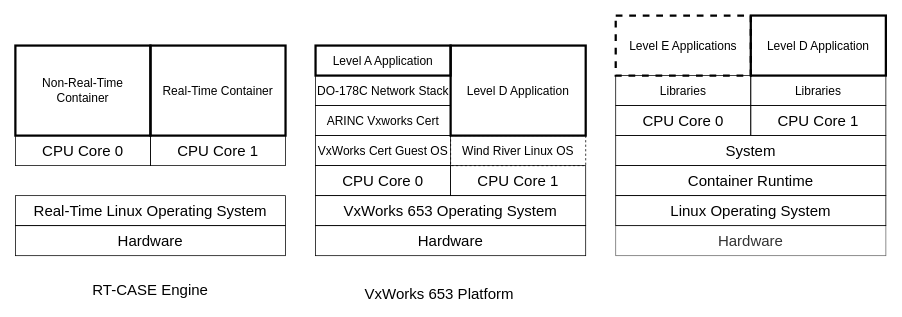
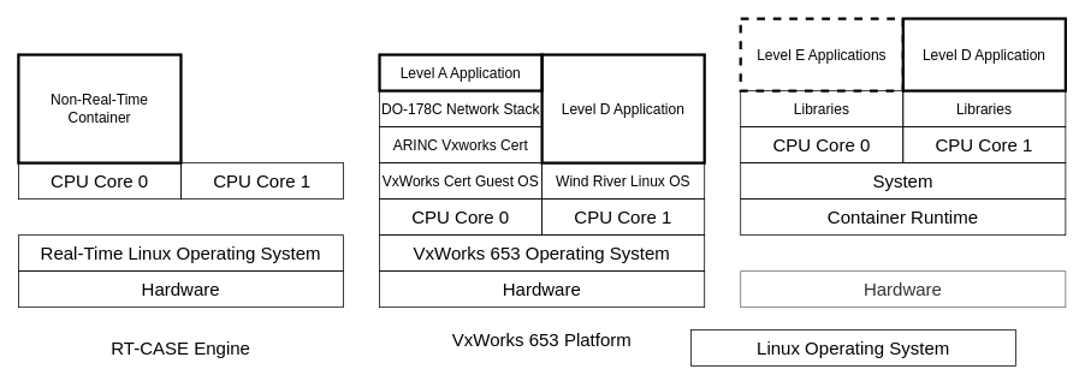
  <mxCell id="0" />
  <mxCell id="1" parent="0" />
  <mxCell id="2" value="&lt;font style=&quot;font-size: 20px&quot;&gt;Hardware&lt;/font&gt;" style="rounded=0;whiteSpace=wrap;html=1;fillColor=none;" parent="1" vertex="1"><mxGeometry y="300" width="360" height="40" as="geometry" x="420" /></mxCell>
  <mxCell id="3" value="&lt;font style=&quot;font-size: 20px&quot;&gt;VxWorks 653 Operating System&lt;/font&gt;" style="rounded=0;whiteSpace=wrap;html=1;fillColor=none;" parent="1" vertex="1"><mxGeometry y="260" width="360" height="40" as="geometry" x="420" /></mxCell>
  <mxCell id="4" value="&lt;font style=&quot;font-size: 20px&quot;&gt;CPU Core 0&lt;/font&gt;" style="rounded=0;whiteSpace=wrap;html=1;fillColor=none;" parent="1" vertex="1"><mxGeometry y="220" width="180" height="40" as="geometry" x="420" /></mxCell>
  <mxCell id="5" value="&lt;font style=&quot;font-size: 20px&quot;&gt;CPU Core 1&lt;/font&gt;" style="rounded=0;whiteSpace=wrap;html=1;fillColor=none;" parent="1" vertex="1"><mxGeometry x="600" y="220" width="180" height="40" as="geometry" /></mxCell>
  <mxCell id="6" value="&lt;font style=&quot;font-size: 16px&quot;&gt;VxWorks Cert Guest OS&lt;/font&gt;" style="rounded=0;whiteSpace=wrap;html=1;fillColor=none;" parent="1" vertex="1"><mxGeometry y="180" width="180" height="40" as="geometry" x="420" /></mxCell>
- <mxCell id="7" value="&lt;span style=&quot;font-size: 16px&quot;&gt;Wind River Linux OS&lt;/span&gt;" style="rounded=0;whiteSpace=wrap;html=1;fillColor=none;dashed=1;" parent="1" vertex="1"><mxGeometry x="600" y="180" width="180" height="40" as="geometry" /></mxCell>
+ <mxCell id="7" value="&lt;span style=&quot;font-size: 16px&quot;&gt;Wind River Linux OS&lt;/span&gt;" style="rounded=0;whiteSpace=wrap;html=1;fillColor=none;" parent="1" vertex="1"><mxGeometry x="600" y="180" width="180" height="40" as="geometry" /></mxCell>
  <mxCell id="8" value="Level D Application" style="rounded=0;whiteSpace=wrap;html=1;fontSize=16;fillColor=none;strokeWidth=3;" parent="1" vertex="1"><mxGeometry x="600" y="60" width="180" height="120" as="geometry" /></mxCell>
  <mxCell id="9" value="Level A Application" style="rounded=0;whiteSpace=wrap;html=1;fontSize=16;fillColor=none;strokeWidth=3;" parent="1" vertex="1"><mxGeometry y="60" width="180" height="40" as="geometry" x="420" /></mxCell>
  <mxCell id="10" value="DO-178C Network Stack" style="rounded=0;whiteSpace=wrap;html=1;fontSize=16;fillColor=none;" parent="1" vertex="1"><mxGeometry y="100" width="180" height="40" as="geometry" x="420" /></mxCell>
  <mxCell id="11" value="ARINC Vxworks Cert" style="rounded=0;whiteSpace=wrap;html=1;fontSize=16;fillColor=none;" parent="1" vertex="1"><mxGeometry y="140" width="180" height="40" as="geometry" x="420" /></mxCell>
  <mxCell id="12" value="&lt;font style=&quot;font-size: 20px&quot;&gt;Hardware&lt;/font&gt;" style="rounded=0;whiteSpace=wrap;html=1;fillColor=none;fontColor=#333333;strokeColor=#666666;" parent="1" vertex="1"><mxGeometry x="820" y="300" width="360" height="40" as="geometry" /></mxCell>
- <mxCell id="13" value="&lt;font style=&quot;font-size: 20px&quot;&gt;Linux Operating System&lt;/font&gt;" style="rounded=0;whiteSpace=wrap;html=1;fillColor=none;" parent="1" vertex="1"><mxGeometry x="820" y="260" width="360" height="40" as="geometry" /></mxCell>
+ <mxCell id="13" value="&lt;font style=&quot;font-size: 20px&quot;&gt;Linux Operating System&lt;/font&gt;" style="rounded=0;whiteSpace=wrap;html=1;fillColor=none;" parent="1" vertex="1"><mxGeometry x="765" y="365" width="360" height="40" as="geometry" /></mxCell>
  <mxCell id="14" value="&lt;font style=&quot;font-size: 20px&quot;&gt;CPU Core 0&lt;/font&gt;" style="rounded=0;whiteSpace=wrap;html=1;fillColor=none;" parent="1" vertex="1"><mxGeometry x="820" y="140" width="180" height="40" as="geometry" /></mxCell>
  <mxCell id="15" value="&lt;font style=&quot;font-size: 20px&quot;&gt;CPU Core 1&lt;/font&gt;" style="rounded=0;whiteSpace=wrap;html=1;fillColor=none;" parent="1" vertex="1"><mxGeometry x="1000" y="140" width="180" height="40" as="geometry" /></mxCell>
  <mxCell id="16" value="&lt;span style=&quot;font-size: 20px&quot;&gt;System&lt;/span&gt;" style="rounded=0;whiteSpace=wrap;html=1;fillColor=none;" parent="1" vertex="1"><mxGeometry x="820" y="180" width="360" height="40" as="geometry" /></mxCell>
  <mxCell id="17" value="Libraries" style="rounded=0;whiteSpace=wrap;html=1;fontSize=16;fillColor=none;" parent="1" vertex="1"><mxGeometry x="820" y="100" width="180" height="40" as="geometry" /></mxCell>
  <mxCell id="18" value="Level E Applications" style="rounded=0;whiteSpace=wrap;html=1;fontSize=16;fillColor=none;strokeWidth=3;dashed=1;" parent="1" vertex="1"><mxGeometry x="820" y="20" width="180" height="80" as="geometry" /></mxCell>
  <mxCell id="19" value="Level D Application" style="rounded=0;whiteSpace=wrap;html=1;fontSize=16;fillColor=none;strokeWidth=3;" parent="1" vertex="1"><mxGeometry x="1000" y="20" width="180" height="80" as="geometry" /></mxCell>
  <mxCell id="20" value="Libraries" style="rounded=0;whiteSpace=wrap;html=1;fontSize=16;fillColor=none;" parent="1" vertex="1"><mxGeometry x="1000" y="100" width="180" height="40" as="geometry" /></mxCell>
  <mxCell id="21" value="&lt;span style=&quot;font-size: 20px&quot;&gt;Container Runtime&lt;/span&gt;" style="rounded=0;whiteSpace=wrap;html=1;fillColor=none;" parent="1" vertex="1"><mxGeometry x="820" y="220" width="360" height="40" as="geometry" /></mxCell>
- <mxCell id="22" value="&lt;font style=&quot;font-size: 20px&quot;&gt;VxWorks 653 Platform&lt;/font&gt;" style="text;html=1;strokeColor=none;fillColor=none;align=center;verticalAlign=middle;whiteSpace=wrap;rounded=0;fontSize=16;" parent="1" vertex="1"><mxGeometry x="480" y="375" width="210" height="30" as="geometry" /></mxCell>
+ <mxCell id="22" value="&lt;font style=&quot;font-size: 20px&quot;&gt;VxWorks 653 Platform&lt;/font&gt;" style="text;html=1;strokeColor=none;fillColor=none;align=center;verticalAlign=middle;whiteSpace=wrap;rounded=0;fontSize=16;" parent="1" vertex="1"><mxGeometry x="495" y="360" width="210" height="30" as="geometry" /></mxCell>
  <mxCell id="23" value="&lt;font style=&quot;font-size: 20px&quot;&gt;Hardware&lt;/font&gt;" style="rounded=0;whiteSpace=wrap;html=1;fillColor=none;" parent="1" vertex="1"><mxGeometry x="20" y="300" width="360" height="40" as="geometry" /></mxCell>
  <mxCell id="24" value="&lt;font style=&quot;font-size: 20px&quot;&gt;Real-Time Linux Operating System&lt;/font&gt;" style="rounded=0;whiteSpace=wrap;html=1;fillColor=none;" parent="1" vertex="1"><mxGeometry x="20" y="260" width="360" height="40" as="geometry" /></mxCell>
  <mxCell id="25" value="&lt;font style=&quot;font-size: 20px&quot;&gt;CPU Core 0&lt;/font&gt;" style="rounded=0;whiteSpace=wrap;html=1;fillColor=none;" parent="1" vertex="1"><mxGeometry x="20" y="180" width="180" height="40" as="geometry" /></mxCell>
  <mxCell id="26" value="&lt;font style=&quot;font-size: 20px&quot;&gt;CPU Core 1&lt;/font&gt;" style="rounded=0;whiteSpace=wrap;html=1;fillColor=none;" parent="1" vertex="1"><mxGeometry x="200" y="180" width="180" height="40" as="geometry" /></mxCell>
- <mxCell id="27" value="Real-Time Container" style="rounded=0;whiteSpace=wrap;html=1;fontSize=16;fillColor=none;strokeWidth=3;" parent="1" vertex="1"><mxGeometry x="200" y="60" width="180" height="120" as="geometry" /></mxCell>
  <mxCell id="28" value="Non-Real-Time Container" style="rounded=0;whiteSpace=wrap;html=1;fontSize=16;fillColor=none;strokeWidth=3;" parent="1" vertex="1"><mxGeometry x="20" y="60" width="180" height="120" as="geometry" /></mxCell>
  <mxCell id="29" value="&lt;font style=&quot;font-size: 20px&quot;&gt;RT-CASE Engine&lt;/font&gt;" style="text;html=1;strokeColor=none;fillColor=none;align=center;verticalAlign=middle;whiteSpace=wrap;rounded=0;fontSize=16;" parent="1" vertex="1"><mxGeometry x="95" y="370" width="210" height="30" as="geometry" /></mxCell>
